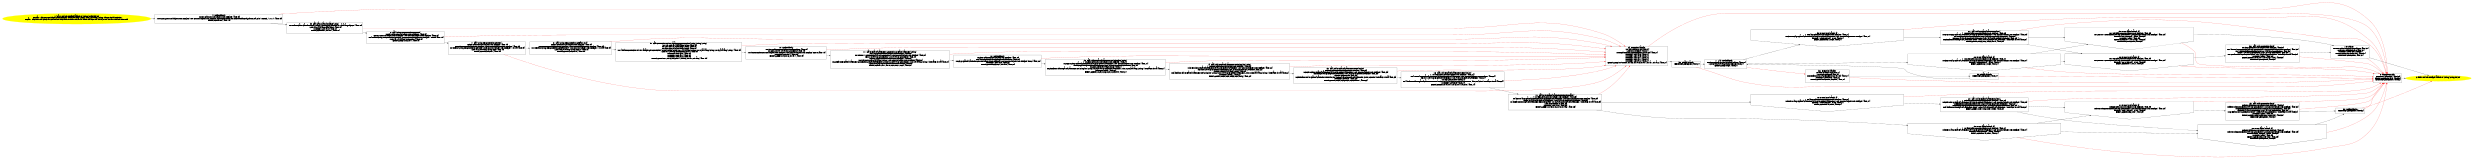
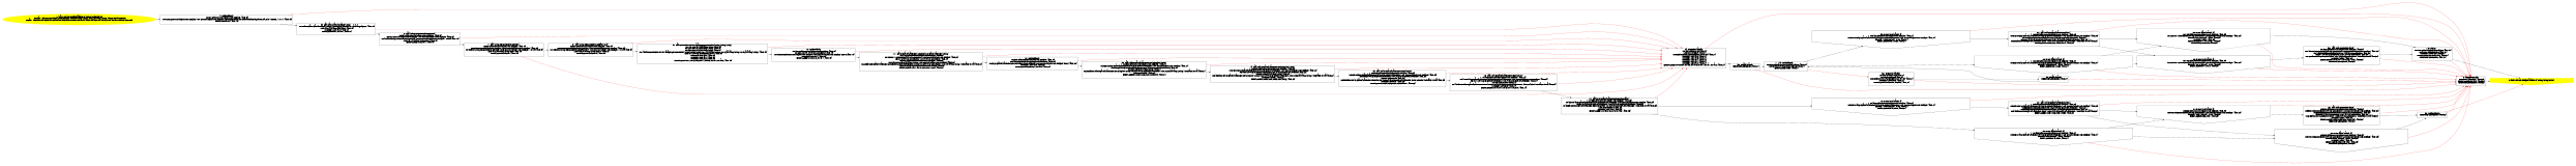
  digraph {
    rankdir=LR
    node [shape=box]
    n1 [color=yellow label="1: Start void NewsHelper.addNews(String,String,int,int)\nFormals:  this:com.stn.helpers.NewsHelper* title:java.lang.String* body:java.lang.String* idUser:int idSerie:int\nLocals:  $bcvar5:void CatchVar138:void $irvar6:void $irvar5:void $irvar4:void $irvar3:void $irvar2:void $irvar1:void $irvar0:void \n  " style=filled shape=""]
    n2 [label="4:  method_body \n   n$0=*&this:com.stn.helpers.NewsHelper* [line 15]\n  *n$0.query:com.stn.helpers.NewsHelper(root com.stn.helpers.NewsHelper)=\"INSERT INTO news_serie(Title,Body,IdUser,IdSerie) VALUES (?,?,?,?)\" [line 15]\n  EXIT_SCOPE(n$0); [line 15]\n "]
    n3 [label="3:  exceptions sink \n   NULLIFY(&$bcvar5); [line 32]\n  EXIT_SCOPE($bcvar5); [line 32]\n  APPLY_ABSTRACTION; [line 32]\n "]
    n4 [label="5:  Call Class Class.forName(String) \n   n$1=_fun_Class Class.forName(String)(\"com.mysql.jdbc.Driver\":java.lang.Object*) [line 18]\n  *&$irvar0:java.lang.Class*=n$1 [line 18]\n  NULLIFY(&$irvar0); [line 18]\n  EXIT_SCOPE(n$1,$irvar0); [line 18]\n "]
-   n5 [color=yellow label="2: Exit void NewsHelper.addNews(String,String,int,int) \n  " style=filled shape=""]
+   n5 [color=yellow label="2: Exit void NewsHelper.addNews(String,String,int,int) \n  " style=filled shape=invhouse]
    n6 [label="6:  Call String DBConnection.getHost() \n   n$2=*&this:com.stn.helpers.NewsHelper* [line 19]\n  _=*n$2:com.stn.helpers.NewsHelper*(root com.stn.helpers.NewsHelper) [line 19]\n  n$4=_fun_String DBConnection.getHost()(n$2:com.stn.helpers.NewsHelper*) virtual [line 19]\n  *&$irvar1:java.lang.String*=n$4 [line 19]\n  EXIT_SCOPE(_,n$2,n$4); [line 19]\n "]
    n7 [label="34:  exception handler \n   n$79=*&return:void [line 27]\n  *&return:void=null [line 27]\n  n$80=_fun___unwrap_exception(n$79:void) [line 27]\n  NULLIFY(&$irvar3); [line 27]\n  NULLIFY(&$irvar5); [line 27]\n  NULLIFY(&$irvar4); [line 27]\n  NULLIFY(&$irvar1); [line 27]\n  NULLIFY(&$irvar2); [line 27]\n  EXIT_SCOPE(n$79,n$80,$irvar3,$irvar5,$irvar4,$irvar1,$irvar2); [line 27]\n "]
    n8 [label="7:  Call String DBConnection.getUser() \n   n$5=*&this:com.stn.helpers.NewsHelper* [line 19]\n  _=*n$5:com.stn.helpers.NewsHelper*(root com.stn.helpers.NewsHelper) [line 19]\n  n$7=_fun_String DBConnection.getUser()(n$5:com.stn.helpers.NewsHelper*) virtual [line 19]\n  *&$irvar2:java.lang.String*=n$7 [line 19]\n  EXIT_SCOPE(_,n$5,n$7); [line 19]\n "]
    n9 [label="33:  Finally branch \n   APPLY_ABSTRACTION; [line 27]\n "]
    n10 [label="8:  Call String DBConnection.getPassword() \n   n$8=*&this:com.stn.helpers.NewsHelper* [line 19]\n  _=*n$8:com.stn.helpers.NewsHelper*(root com.stn.helpers.NewsHelper) [line 19]\n  n$10=_fun_String DBConnection.getPassword()(n$8:com.stn.helpers.NewsHelper*) virtual [line 19]\n  *&$irvar3:java.lang.String*=n$10 [line 19]\n  EXIT_SCOPE(_,n$8,n$10); [line 19]\n "]
    n11 [label="24:  method_body \n   n$63=*&CatchVar138:java.lang.Object* [line 27]\n  *&$bcvar5:java.lang.Object*=n$63 [line 27]\n  EXIT_SCOPE(n$63); [line 27]\n "]
    n12 [label="9:  Call Connection DriverManager.getConnection(String,String,String) \n   n$11=*&$irvar1:java.lang.String* [line 19]\n  n$12=*&$irvar2:java.lang.String* [line 19]\n  n$13=*&$irvar3:java.lang.String* [line 19]\n  n$14=_fun_Connection DriverManager.getConnection(String,String,String)(n$11:java.lang.String*,n$12:java.lang.String*,n$13:java.lang.String*) [line 19]\n  *&$irvar4:java.sql.Connection*=n$14 [line 19]\n  NULLIFY(&$irvar3); [line 19]\n  NULLIFY(&$irvar1); [line 19]\n  NULLIFY(&$irvar2); [line 19]\n  EXIT_SCOPE(n$11,n$12,n$13,n$14,$irvar3,$irvar1,$irvar2); [line 19]\n "]
    n13 [label="10:  method_body \n   n$15=*&this:com.stn.helpers.NewsHelper* [line 19]\n  n$16=*&$irvar4:java.sql.Connection* [line 19]\n  *n$15.connection:com.stn.helpers.NewsHelper(root com.stn.helpers.NewsHelper)=n$16 [line 19]\n  NULLIFY(&$irvar4); [line 19]\n  EXIT_SCOPE(n$15,n$16,$irvar4); [line 19]\n "]
    n14 [label="11:  Call PreparedStatement Connection.prepareStatement(String) \n   n$17=*&this:com.stn.helpers.NewsHelper* [line 20]\n  n$18=*n$17.connection:java.sql.Connection*(root com.stn.helpers.NewsHelper) [line 20]\n  _=*n$18:java.sql.Connection*(root java.sql.Connection) [line 20]\n  n$20=*&this:com.stn.helpers.NewsHelper* [line 20]\n  n$21=*n$20.query:java.lang.String*(root com.stn.helpers.NewsHelper) [line 20]\n  n$22=_fun_PreparedStatement Connection.prepareStatement(String)(n$18:java.sql.Connection*,n$21:java.lang.String*) interface virtual [line 20]\n  *&$irvar5:java.sql.PreparedStatement*=n$22 [line 20]\n  EXIT_SCOPE(_,n$17,n$18,n$20,n$21,n$22); [line 20]\n "]
    n15 [label="12:  method_body \n   n$23=*&this:com.stn.helpers.NewsHelper* [line 20]\n  n$24=*&$irvar5:java.sql.PreparedStatement* [line 20]\n  *n$23.preparedStatement:com.stn.helpers.NewsHelper(root com.stn.helpers.NewsHelper)=n$24 [line 20]\n  NULLIFY(&$irvar5); [line 20]\n  EXIT_SCOPE(n$23,n$24,$irvar5); [line 20]\n "]
    n16 [label="13:  Call void PreparedStatement.setString(int,String) \n   n$25=*&this:com.stn.helpers.NewsHelper* [line 21]\n  n$26=*n$25.preparedStatement:java.sql.PreparedStatement*(root com.stn.helpers.NewsHelper) [line 21]\n  _=*n$26:java.sql.PreparedStatement*(root java.sql.PreparedStatement) [line 21]\n  n$28=*&title:java.lang.String* [line 21]\n  n$29=_fun_void PreparedStatement.setString(int,String)(n$26:java.sql.PreparedStatement*,1:int,n$28:java.lang.String*) interface virtual [line 21]\n  NULLIFY(&title); [line 21]\n  EXIT_SCOPE(_,n$25,n$26,n$28,n$29,title); [line 21]\n "]
    n17 [label="14:  Call void PreparedStatement.setString(int,String) \n   n$30=*&this:com.stn.helpers.NewsHelper* [line 22]\n  n$31=*n$30.preparedStatement:java.sql.PreparedStatement*(root com.stn.helpers.NewsHelper) [line 22]\n  _=*n$31:java.sql.PreparedStatement*(root java.sql.PreparedStatement) [line 22]\n  n$33=*&body:java.lang.String* [line 22]\n  n$34=_fun_void PreparedStatement.setString(int,String)(n$31:java.sql.PreparedStatement*,2:int,n$33:java.lang.String*) interface virtual [line 22]\n  NULLIFY(&body); [line 22]\n  EXIT_SCOPE(_,n$30,n$31,n$33,n$34,body); [line 22]\n "]
    n18 [label="15:  Call void PreparedStatement.setInt(int,int) \n   n$35=*&this:com.stn.helpers.NewsHelper* [line 23]\n  n$36=*n$35.preparedStatement:java.sql.PreparedStatement*(root com.stn.helpers.NewsHelper) [line 23]\n  _=*n$36:java.sql.PreparedStatement*(root java.sql.PreparedStatement) [line 23]\n  n$38=*&idUser:int [line 23]\n  n$39=_fun_void PreparedStatement.setInt(int,int)(n$36:java.sql.PreparedStatement*,3:int,n$38:int) interface virtual [line 23]\n  NULLIFY(&idUser); [line 23]\n  EXIT_SCOPE(_,n$35,n$36,n$38,n$39,idUser); [line 23]\n "]
    n19 [label="16:  Call void PreparedStatement.setInt(int,int) \n   n$40=*&this:com.stn.helpers.NewsHelper* [line 24]\n  n$41=*n$40.preparedStatement:java.sql.PreparedStatement*(root com.stn.helpers.NewsHelper) [line 24]\n  _=*n$41:java.sql.PreparedStatement*(root java.sql.PreparedStatement) [line 24]\n  n$43=*&idSerie:int [line 24]\n  n$44=_fun_void PreparedStatement.setInt(int,int)(n$41:java.sql.PreparedStatement*,4:int,n$43:int) interface virtual [line 24]\n  NULLIFY(&idSerie); [line 24]\n  EXIT_SCOPE(_,n$40,n$41,n$43,n$44,idSerie); [line 24]\n "]
    n20 [label="17:  Call int PreparedStatement.executeUpdate() \n   n$45=*&this:com.stn.helpers.NewsHelper* [line 25]\n  n$46=*n$45.preparedStatement:java.sql.PreparedStatement*(root com.stn.helpers.NewsHelper) [line 25]\n  _=*n$46:java.sql.PreparedStatement*(root java.sql.PreparedStatement) [line 25]\n  n$48=_fun_int PreparedStatement.executeUpdate()(n$46:java.sql.PreparedStatement*) interface virtual [line 25]\n  *&$irvar6:int=n$48 [line 25]\n  NULLIFY(&$irvar6); [line 25]\n  EXIT_SCOPE(_,n$45,n$46,n$48,$irvar6); [line 25]\n "]
    n21 [label="18: Prune (true branch, if) \n   n$49=*&this:com.stn.helpers.NewsHelper* [line 27]\n  n$50=*n$49.preparedStatement:java.sql.PreparedStatement*(root com.stn.helpers.NewsHelper) [line 27]\n  PRUNE(!(n$50 == null), true); [line 27]\n  EXIT_SCOPE(n$49,n$50); [line 27]\n " shape=invhouse]
    n22 [label="19: Prune (false branch, if) \n   n$49=*&this:com.stn.helpers.NewsHelper* [line 27]\n  n$50=*n$49.preparedStatement:java.sql.PreparedStatement*(root com.stn.helpers.NewsHelper) [line 27]\n  PRUNE((n$50 == null), false); [line 27]\n  EXIT_SCOPE(n$49,n$50); [line 27]\n " shape=invhouse]
    n23 [label="20:  Call void PreparedStatement.close() \n   n$51=*&this:com.stn.helpers.NewsHelper* [line 28]\n  n$52=*n$51.preparedStatement:java.sql.PreparedStatement*(root com.stn.helpers.NewsHelper) [line 28]\n  n$55=_fun___set_mem_attribute(n$52:java.sql.PreparedStatement*) [line 28]\n  _=*n$52:java.sql.PreparedStatement*(root java.sql.PreparedStatement) [line 28]\n  n$54=_fun_void PreparedStatement.close()(n$52:java.sql.PreparedStatement*) interface virtual [line 28]\n  EXIT_SCOPE(_,n$51,n$52,n$54,n$55); [line 28]\n "]
    n24 [label="21: Prune (true branch, if) \n   n$56=*&this:com.stn.helpers.NewsHelper* [line 29]\n  n$57=*n$56.connection:java.sql.Connection*(root com.stn.helpers.NewsHelper) [line 29]\n  PRUNE(!(n$57 == null), true); [line 29]\n  EXIT_SCOPE(n$56,n$57); [line 29]\n " shape=invhouse]
    n25 [label="22: Prune (false branch, if) \n   n$56=*&this:com.stn.helpers.NewsHelper* [line 29]\n  n$57=*n$56.connection:java.sql.Connection*(root com.stn.helpers.NewsHelper) [line 29]\n  PRUNE((n$57 == null), false); [line 29]\n  NULLIFY(&this); [line 29]\n  EXIT_SCOPE(n$56,n$57,this); [line 29]\n  APPLY_ABSTRACTION; [line 29]\n " shape=invhouse]
    n26 [label="23:  Call void Connection.close() \n   n$58=*&this:com.stn.helpers.NewsHelper* [line 30]\n  n$59=*n$58.connection:java.sql.Connection*(root com.stn.helpers.NewsHelper) [line 30]\n  n$62=_fun___set_mem_attribute(n$59:java.sql.Connection*) [line 30]\n  _=*n$59:java.sql.Connection*(root java.sql.Connection) [line 30]\n  n$61=_fun_void Connection.close()(n$59:java.sql.Connection*) interface virtual [line 30]\n  NULLIFY(&this); [line 30]\n  EXIT_SCOPE(_,n$58,n$59,n$61,n$62,this); [line 30]\n  APPLY_ABSTRACTION; [line 30]\n "]
    n27 [label="32:  method_body \n   APPLY_ABSTRACTION; [line 32]\n "]
    n28 [label="25: Prune (true branch, if) \n   n$64=*&this:com.stn.helpers.NewsHelper* [line 27]\n  n$65=*n$64.preparedStatement:java.sql.PreparedStatement*(root com.stn.helpers.NewsHelper) [line 27]\n  PRUNE(!(n$65 == null), true); [line 27]\n  EXIT_SCOPE(n$64,n$65); [line 27]\n " shape=invhouse]
    n29 [label="26: Prune (false branch, if) \n   n$64=*&this:com.stn.helpers.NewsHelper* [line 27]\n  n$65=*n$64.preparedStatement:java.sql.PreparedStatement*(root com.stn.helpers.NewsHelper) [line 27]\n  PRUNE((n$65 == null), false); [line 27]\n  EXIT_SCOPE(n$64,n$65); [line 27]\n " shape=invhouse]
    n30 [label="36:  exception handler \n   n$79=*&return:void [line 27]\n  *&return:void=null [line 27]\n  n$80=_fun___unwrap_exception(n$79:void) [line 27]\n  NULLIFY(&$bcvar5); [line 27]\n  EXIT_SCOPE(n$79,n$80,$bcvar5); [line 27]\n "]
    n31 [label="27:  Call void PreparedStatement.close() \n   n$66=*&this:com.stn.helpers.NewsHelper* [line 28]\n  n$67=*n$66.preparedStatement:java.sql.PreparedStatement*(root com.stn.helpers.NewsHelper) [line 28]\n  n$70=_fun___set_mem_attribute(n$67:java.sql.PreparedStatement*) [line 28]\n  _=*n$67:java.sql.PreparedStatement*(root java.sql.PreparedStatement) [line 28]\n  n$69=_fun_void PreparedStatement.close()(n$67:java.sql.PreparedStatement*) interface virtual [line 28]\n  EXIT_SCOPE(_,n$66,n$67,n$69,n$70); [line 28]\n "]
    n32 [label="28: Prune (true branch, if) \n   n$71=*&this:com.stn.helpers.NewsHelper* [line 29]\n  n$72=*n$71.connection:java.sql.Connection*(root com.stn.helpers.NewsHelper) [line 29]\n  PRUNE(!(n$72 == null), true); [line 29]\n  EXIT_SCOPE(n$71,n$72); [line 29]\n " shape=invhouse]
    n33 [label="29: Prune (false branch, if) \n   n$71=*&this:com.stn.helpers.NewsHelper* [line 29]\n  n$72=*n$71.connection:java.sql.Connection*(root com.stn.helpers.NewsHelper) [line 29]\n  PRUNE((n$72 == null), false); [line 29]\n  NULLIFY(&this); [line 29]\n  EXIT_SCOPE(n$71,n$72,this); [line 29]\n  APPLY_ABSTRACTION; [line 29]\n " shape=invhouse]
    n34 [label="35:  Finally branch \n   APPLY_ABSTRACTION; [line 27]\n "]
    n35 [label="30:  Call void Connection.close() \n   n$73=*&this:com.stn.helpers.NewsHelper* [line 30]\n  n$74=*n$73.connection:java.sql.Connection*(root com.stn.helpers.NewsHelper) [line 30]\n  n$77=_fun___set_mem_attribute(n$74:java.sql.Connection*) [line 30]\n  _=*n$74:java.sql.Connection*(root java.sql.Connection) [line 30]\n  n$76=_fun_void Connection.close()(n$74:java.sql.Connection*) interface virtual [line 30]\n  NULLIFY(&this); [line 30]\n  EXIT_SCOPE(_,n$73,n$74,n$76,n$77,this); [line 30]\n  APPLY_ABSTRACTION; [line 30]\n "]
    n36 [label="31:  throw \n   n$78=*&$bcvar5:java.lang.Object* [line 31]\n  *&return:void=EXN n$78 [line 31]\n  NULLIFY(&$bcvar5); [line 31]\n  EXIT_SCOPE(n$78,$bcvar5); [line 31]\n  APPLY_ABSTRACTION; [line 31]\n "]
    n1 -> n2
    n2 -> n3 [color=red]
    n2 -> n4
    n3 -> n5
    n4 -> n6
    n4 -> n7 [color=red]
    n6 -> n7 [color=red]
    n6 -> n8
    n7 -> n3 [color=red]
    n7 -> n9
    n8 -> n7 [color=red]
    n8 -> n10
    n9 -> n3 [color=red]
    n9 -> n11
    n10 -> n7 [color=red]
    n10 -> n12
    n11 -> n28
    n11 -> n29
    n11 -> n30 [color=red]
    n12 -> n7 [color=red]
    n12 -> n13
    n13 -> n7 [color=red]
    n13 -> n14
    n14 -> n7 [color=red]
    n14 -> n15
    n15 -> n7 [color=red]
    n15 -> n16
    n16 -> n7 [color=red]
    n16 -> n17
    n17 -> n7 [color=red]
    n17 -> n18
    n18 -> n7 [color=red]
    n18 -> n19
    n19 -> n7 [color=red]
    n19 -> n20
    n20 -> n7 [color=red]
    n20 -> n21
    n20 -> n22
    n21 -> n3 [color=red]
    n21 -> n23
    n22 -> n3 [color=red]
    n22 -> n24
    n22 -> n25
    n23 -> n3 [color=red]
    n23 -> n24
    n23 -> n25
    n24 -> n3 [color=red]
    n24 -> n26
    n25 -> n3 [color=red]
    n25 -> n27
    n26 -> n3 [color=red]
    n26 -> n27
    n27 -> n3 [color=red]
    n27 -> n5 [color=red]
    n28 -> n3 [color=red]
    n28 -> n31
    n29 -> n3 [color=red]
    n29 -> n32
    n29 -> n33
    n30 -> n3 [color=red]
    n30 -> n34
    n31 -> n3 [color=red]
    n31 -> n32
    n31 -> n33
    n32 -> n3 [color=red]
    n32 -> n35
    n33 -> n3 [color=red]
    n33 -> n36
    n34 -> n3 [color=red]
    n34 -> n11
    n35 -> n3 [color=red]
    n35 -> n36
    n36 -> n3 [color=red]
    n36 -> n5
  }
